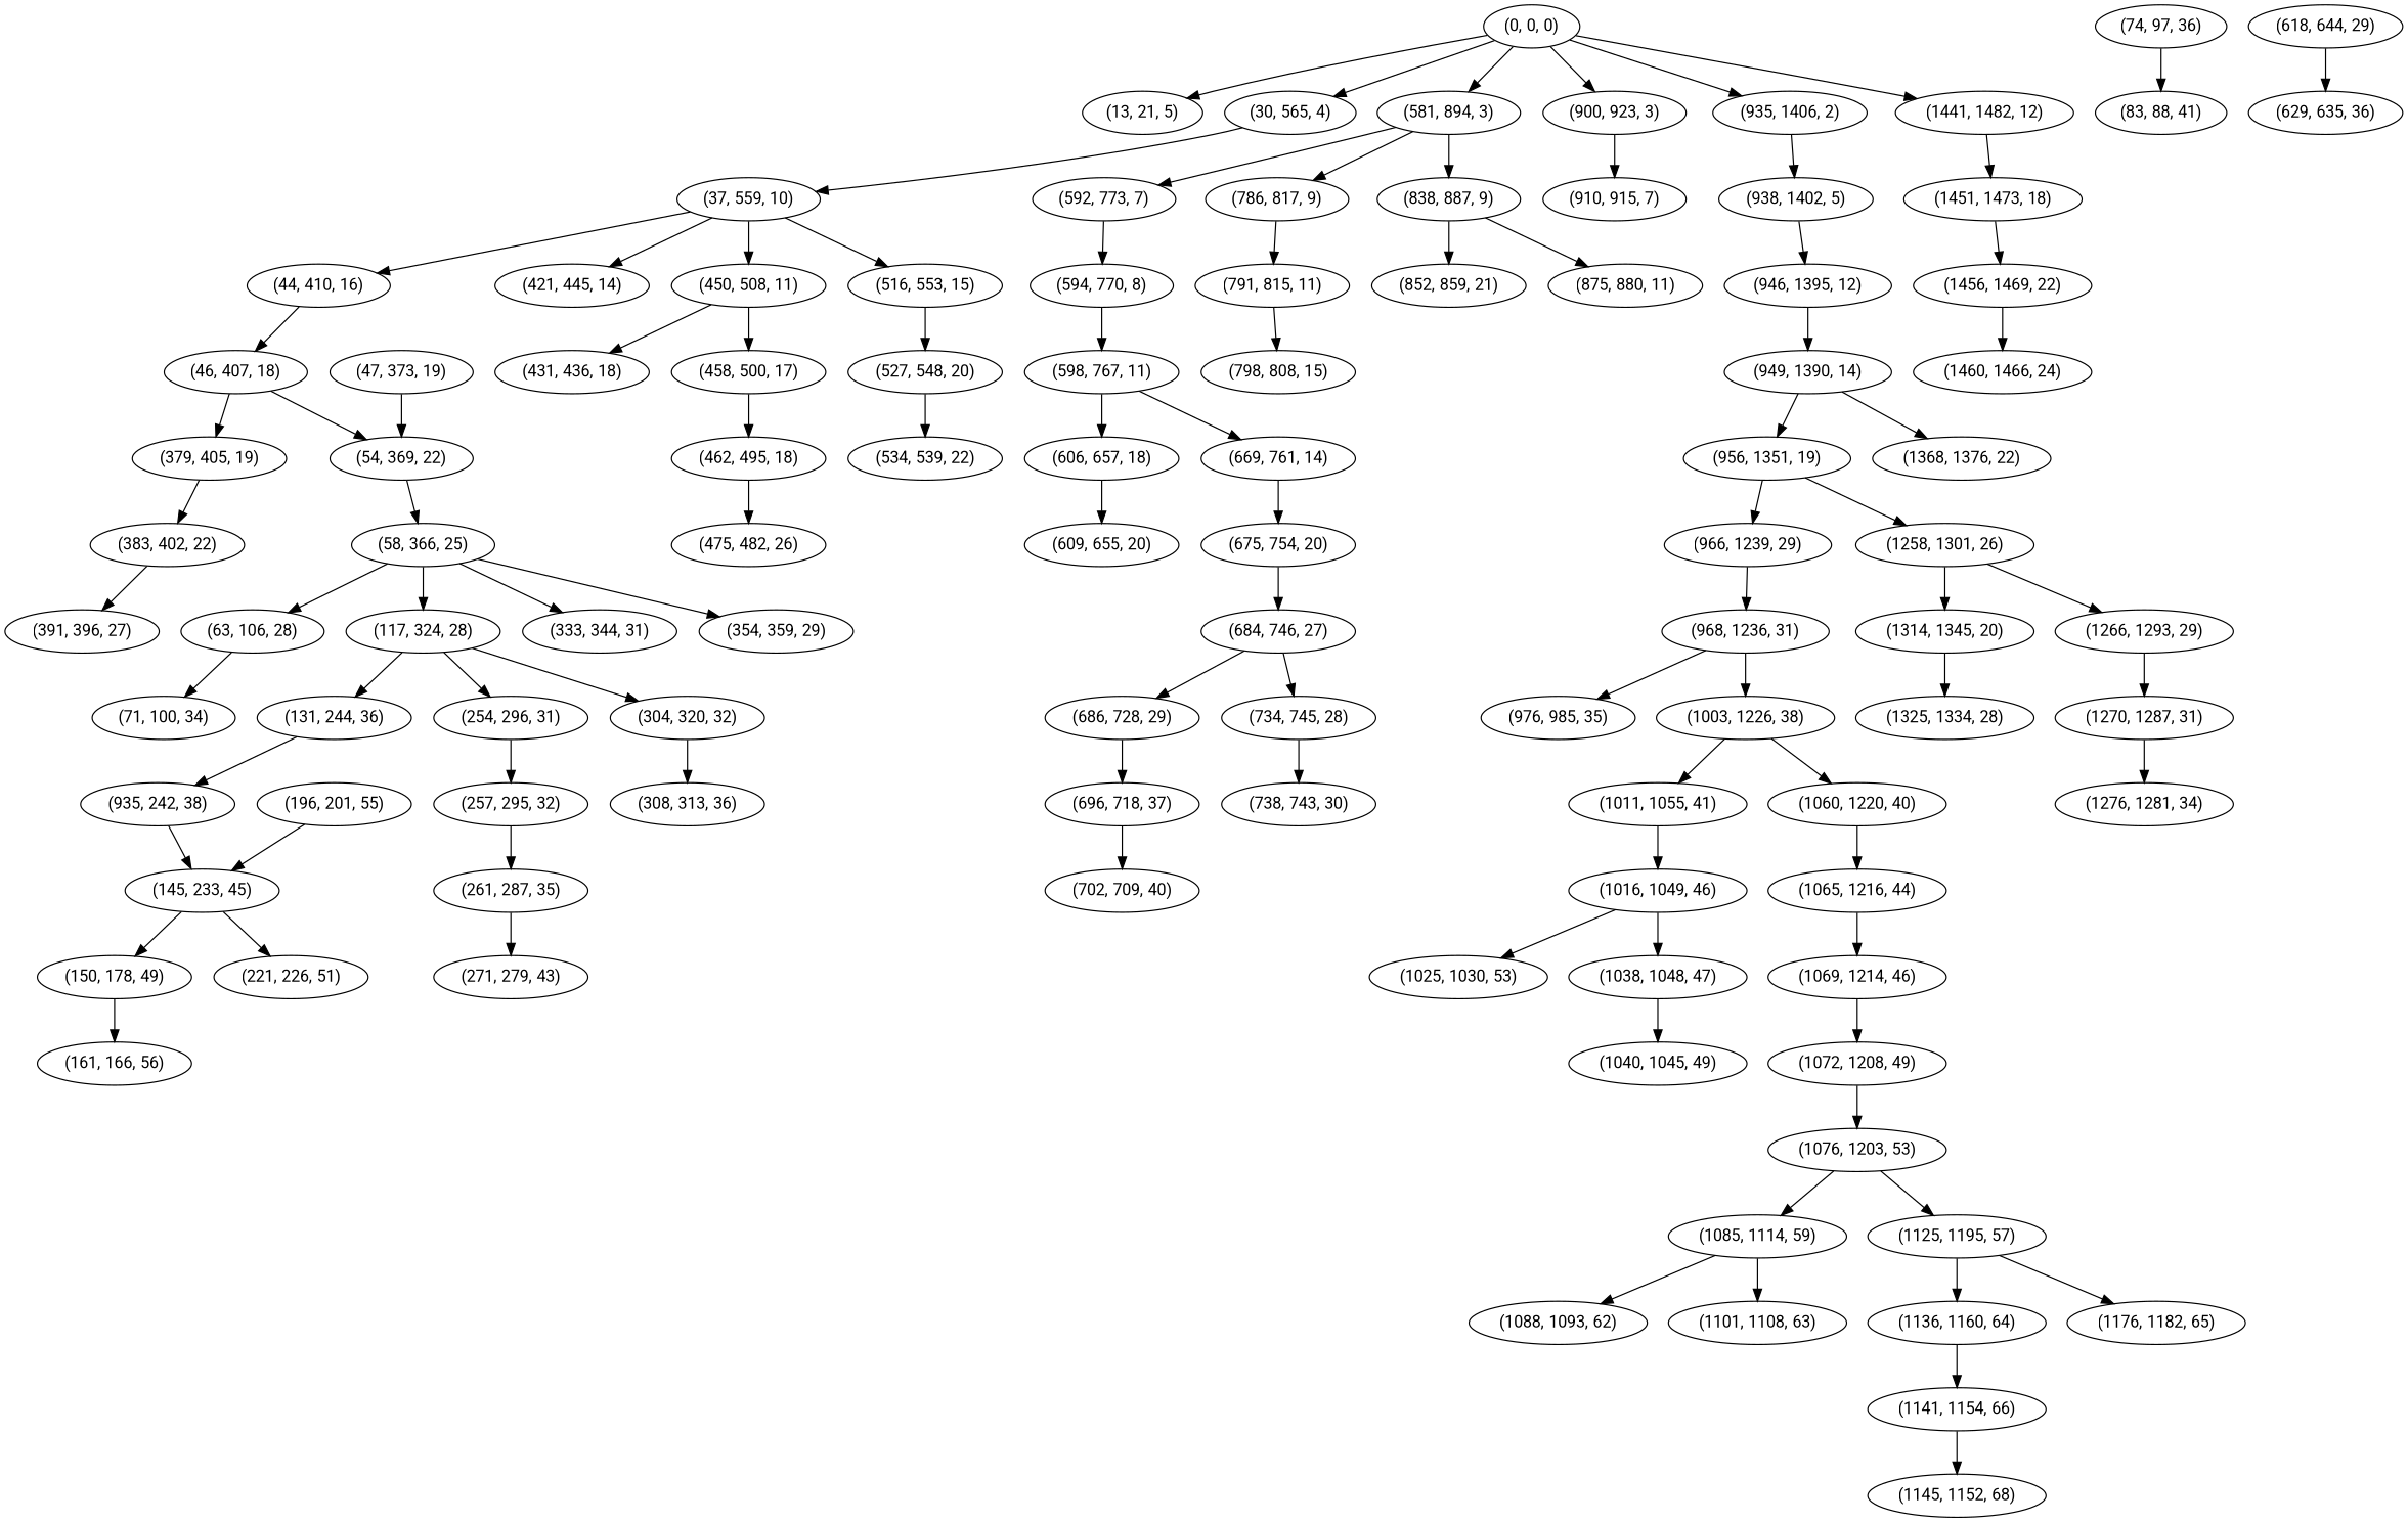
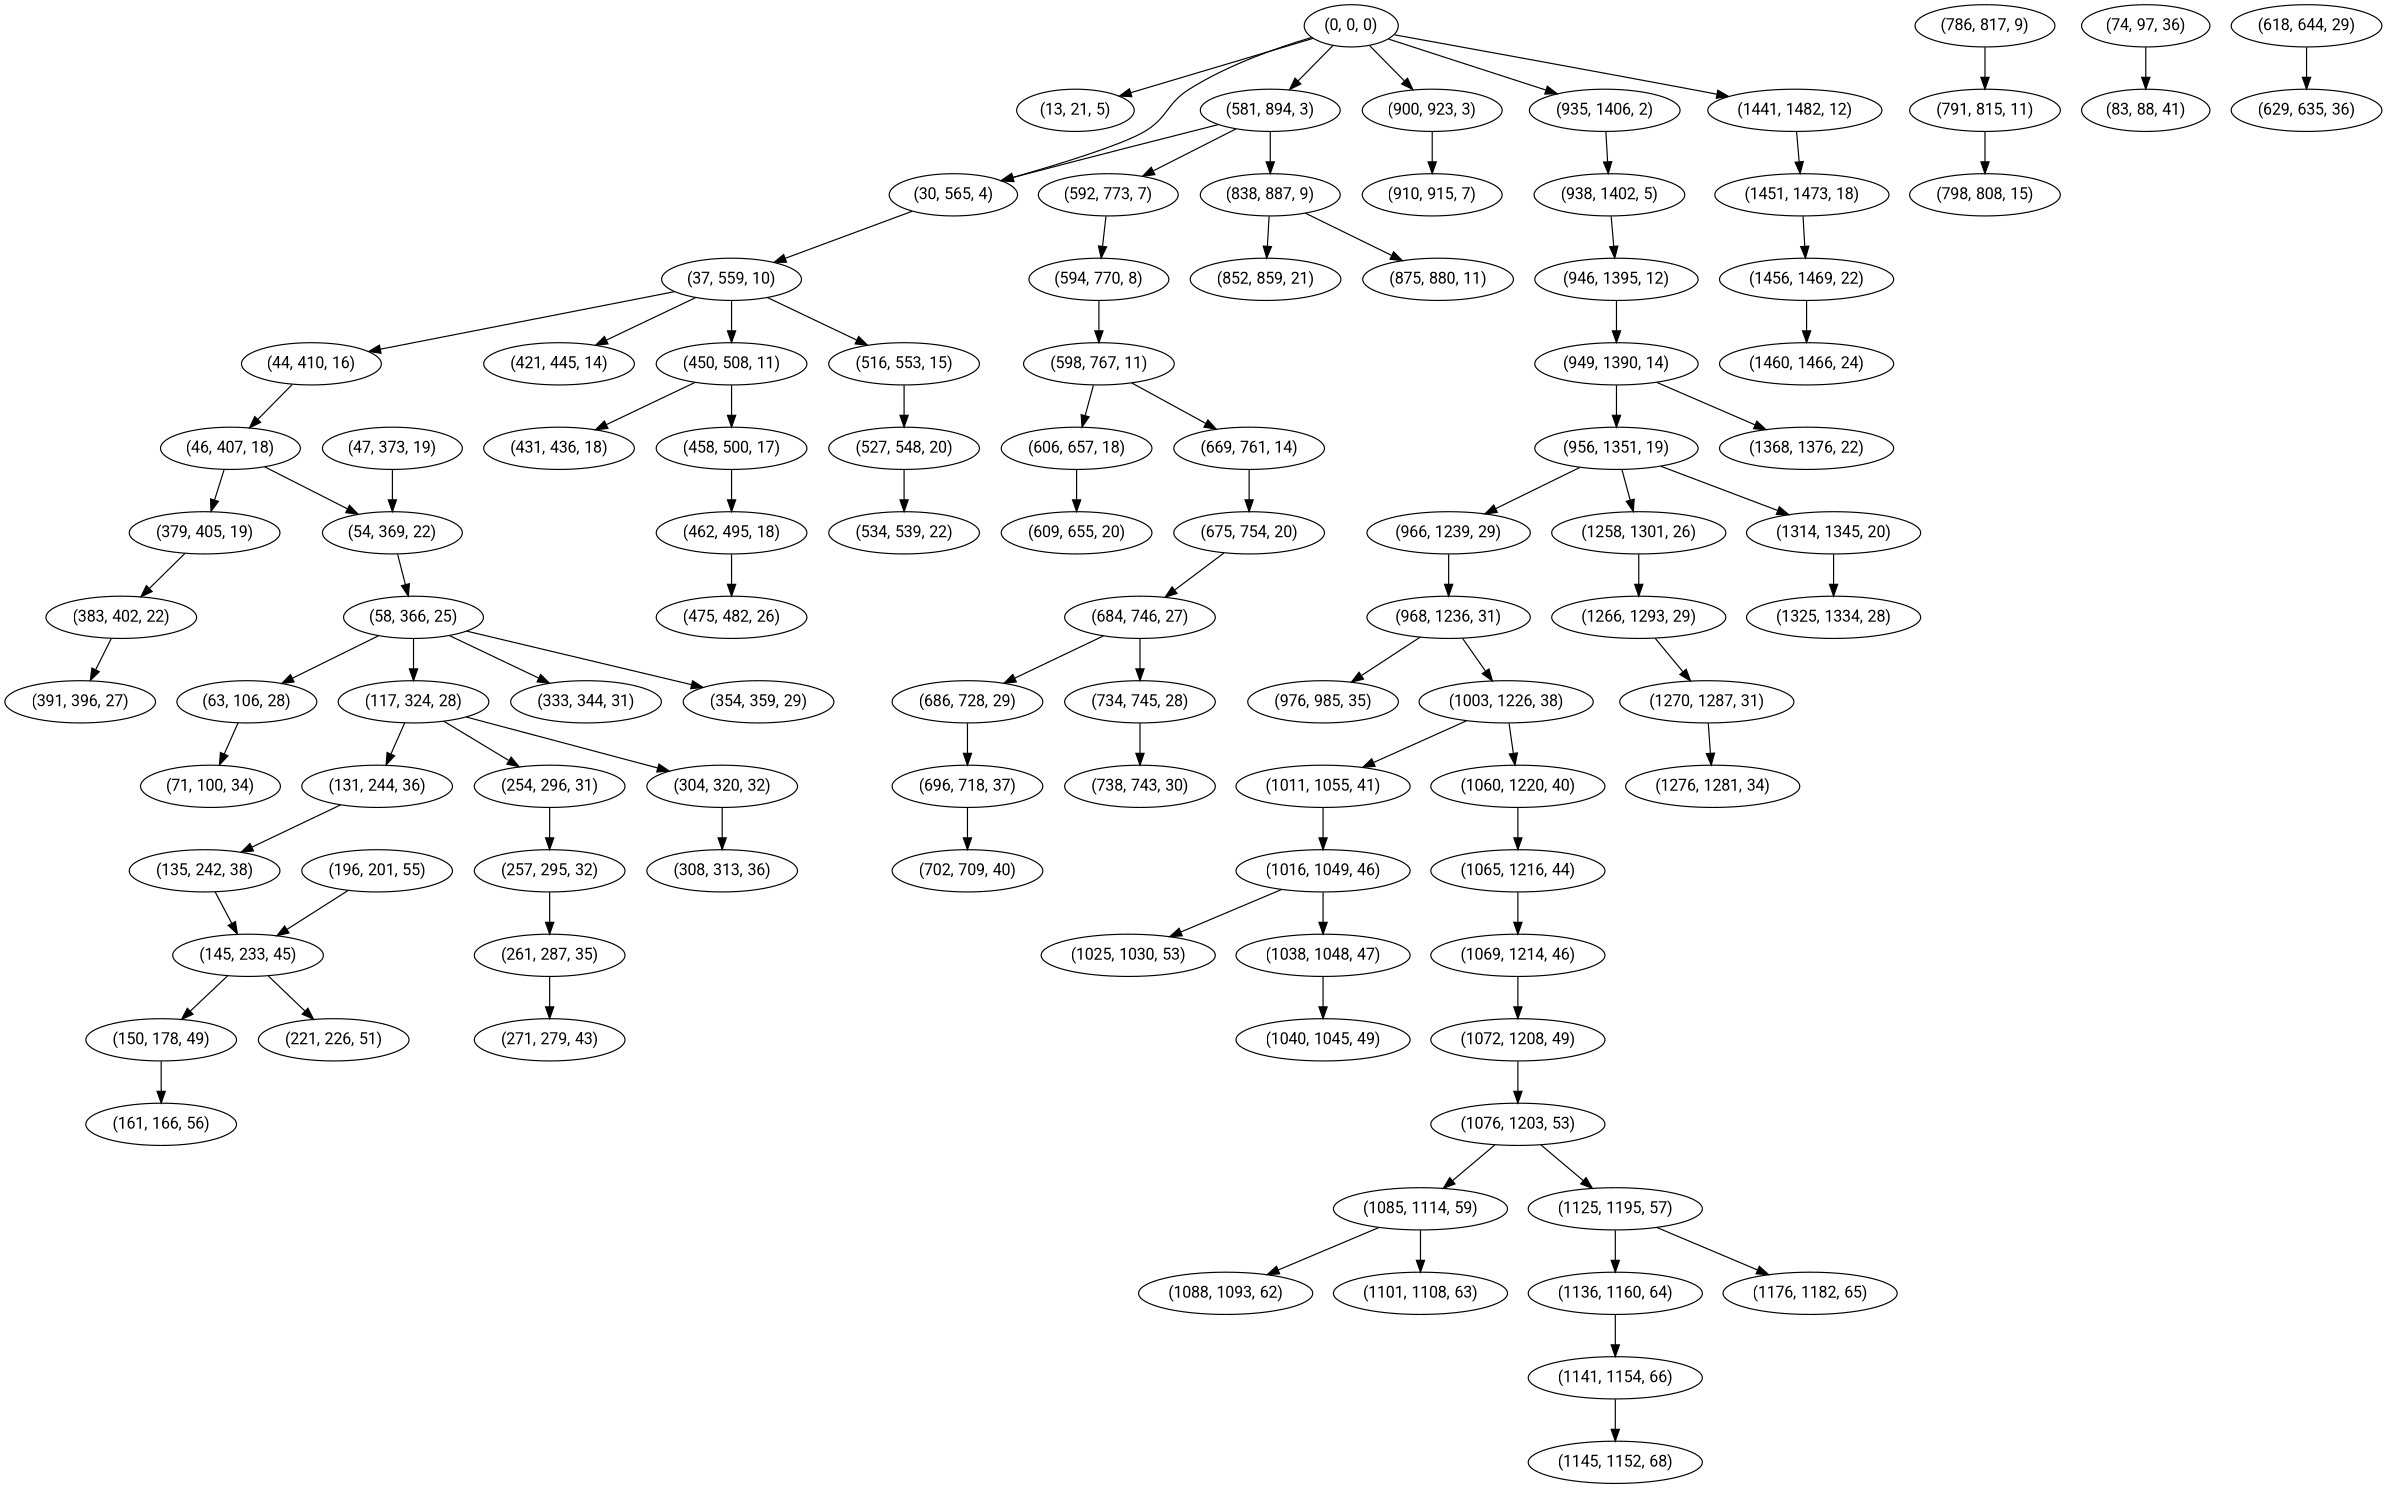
  digraph {
    fontname=Roboto
    node [fontname=Roboto]
    edge [fontname=Roboto]
    "(0, 0, 0)"
    "(13, 21, 5)"
    "(30, 565, 4)"
    "(581, 894, 3)"
    "(900, 923, 3)"
    "(935, 1406, 2)"
    "(1441, 1482, 12)"
    "(37, 559, 10)"
    "(592, 773, 7)"
    "(786, 817, 9)"
    "(838, 887, 9)"
    "(910, 915, 7)"
    "(938, 1402, 5)"
    "(1451, 1473, 18)"
    "(44, 410, 16)"
    "(421, 445, 14)"
    "(450, 508, 11)"
    "(516, 553, 15)"
    "(46, 407, 18)"
    "(431, 436, 18)"
    "(458, 500, 17)"
    "(527, 548, 20)"
    "(379, 405, 19)"
    "(54, 369, 22)"
    "(47, 373, 19)"
    "(383, 402, 22)"
    "(58, 366, 25)"
    "(63, 106, 28)"
    "(117, 324, 28)"
    "(333, 344, 31)"
    "(354, 359, 29)"
    "(71, 100, 34)"
    "(131, 244, 36)"
    "(254, 296, 31)"
    "(304, 320, 32)"
    "(74, 97, 36)"
    "(83, 88, 41)"
-   "(135, 242, 38)" [label="(935, 242, 38)"]
+   "(135, 242, 38)"
    "(257, 295, 32)"
    "(308, 313, 36)"
    "(145, 233, 45)"
    "(150, 178, 49)"
    "(221, 226, 51)"
    "(161, 166, 56)"
    "(196, 201, 55)"
    "(261, 287, 35)"
    "(271, 279, 43)"
    "(391, 396, 27)"
    "(462, 495, 18)"
    "(475, 482, 26)"
    "(534, 539, 22)"
    "(594, 770, 8)"
    "(791, 815, 11)"
    "(852, 859, 21)"
    "(875, 880, 11)"
    "(598, 767, 11)"
    "(606, 657, 18)"
    "(669, 761, 14)"
    "(609, 655, 20)"
    "(675, 754, 20)"
    "(618, 644, 29)"
    "(629, 635, 36)"
    "(684, 746, 27)"
    "(686, 728, 29)"
    "(734, 745, 28)"
    "(696, 718, 37)"
    "(738, 743, 30)"
    "(702, 709, 40)"
    "(798, 808, 15)"
    "(946, 1395, 12)"
    "(949, 1390, 14)"
    "(956, 1351, 19)"
    "(1368, 1376, 22)"
    "(966, 1239, 29)"
    "(1258, 1301, 26)"
    "(1314, 1345, 20)"
    "(968, 1236, 31)"
    "(1266, 1293, 29)"
    "(1325, 1334, 28)"
    "(976, 985, 35)"
    "(1003, 1226, 38)"
    "(1011, 1055, 41)"
    "(1060, 1220, 40)"
    "(1016, 1049, 46)"
    "(1065, 1216, 44)"
    "(1025, 1030, 53)"
    "(1038, 1048, 47)"
    "(1040, 1045, 49)"
    "(1069, 1214, 46)"
    "(1072, 1208, 49)"
    "(1076, 1203, 53)"
    "(1085, 1114, 59)"
    n93 [label="(1125, 1195, 57)"]
    "(1088, 1093, 62)"
    "(1101, 1108, 63)"
    "(1136, 1160, 64)"
    "(1176, 1182, 65)"
    "(1141, 1154, 66)"
    "(1145, 1152, 68)"
    "(1270, 1287, 31)"
    "(1276, 1281, 34)"
    "(1456, 1469, 22)"
    "(1460, 1466, 24)"
    "(0, 0, 0)" -> "(13, 21, 5)"
    "(0, 0, 0)" -> "(30, 565, 4)"
    "(0, 0, 0)" -> "(581, 894, 3)"
    "(0, 0, 0)" -> "(900, 923, 3)"
    "(0, 0, 0)" -> "(935, 1406, 2)"
    "(0, 0, 0)" -> "(1441, 1482, 12)"
    "(30, 565, 4)" -> "(37, 559, 10)"
    "(581, 894, 3)" -> "(592, 773, 7)"
-   "(581, 894, 3)" -> "(786, 817, 9)"
+   "(581, 894, 3)" -> "(30, 565, 4)"
    "(581, 894, 3)" -> "(838, 887, 9)"
    "(900, 923, 3)" -> "(910, 915, 7)"
    "(935, 1406, 2)" -> "(938, 1402, 5)"
    "(1441, 1482, 12)" -> "(1451, 1473, 18)"
    "(37, 559, 10)" -> "(44, 410, 16)"
    "(37, 559, 10)" -> "(421, 445, 14)"
    "(37, 559, 10)" -> "(450, 508, 11)"
    "(37, 559, 10)" -> "(516, 553, 15)"
    "(592, 773, 7)" -> "(594, 770, 8)"
    "(786, 817, 9)" -> "(791, 815, 11)"
    "(838, 887, 9)" -> "(852, 859, 21)"
    "(838, 887, 9)" -> "(875, 880, 11)"
    "(938, 1402, 5)" -> "(946, 1395, 12)"
    "(1451, 1473, 18)" -> "(1456, 1469, 22)"
    "(44, 410, 16)" -> "(46, 407, 18)"
    "(450, 508, 11)" -> "(431, 436, 18)"
    "(450, 508, 11)" -> "(458, 500, 17)"
    "(516, 553, 15)" -> "(527, 548, 20)"
    "(46, 407, 18)" -> "(379, 405, 19)"
    "(46, 407, 18)" -> "(54, 369, 22)"
    "(458, 500, 17)" -> "(462, 495, 18)"
    "(527, 548, 20)" -> "(534, 539, 22)"
    "(379, 405, 19)" -> "(383, 402, 22)"
    "(54, 369, 22)" -> "(58, 366, 25)"
    "(47, 373, 19)" -> "(54, 369, 22)"
    "(383, 402, 22)" -> "(391, 396, 27)"
    "(58, 366, 25)" -> "(63, 106, 28)"
    "(58, 366, 25)" -> "(117, 324, 28)"
    "(58, 366, 25)" -> "(333, 344, 31)"
    "(58, 366, 25)" -> "(354, 359, 29)"
    "(63, 106, 28)" -> "(71, 100, 34)"
    "(117, 324, 28)" -> "(131, 244, 36)"
    "(117, 324, 28)" -> "(254, 296, 31)"
    "(117, 324, 28)" -> "(304, 320, 32)"
    "(131, 244, 36)" -> "(135, 242, 38)"
    "(254, 296, 31)" -> "(257, 295, 32)"
    "(304, 320, 32)" -> "(308, 313, 36)"
    "(74, 97, 36)" -> "(83, 88, 41)"
    "(135, 242, 38)" -> "(145, 233, 45)"
    "(257, 295, 32)" -> "(261, 287, 35)"
    "(145, 233, 45)" -> "(150, 178, 49)"
    "(145, 233, 45)" -> "(221, 226, 51)"
    "(150, 178, 49)" -> "(161, 166, 56)"
    "(196, 201, 55)" -> "(145, 233, 45)"
    "(261, 287, 35)" -> "(271, 279, 43)"
    "(462, 495, 18)" -> "(475, 482, 26)"
    "(594, 770, 8)" -> "(598, 767, 11)"
    "(791, 815, 11)" -> "(798, 808, 15)"
    "(598, 767, 11)" -> "(606, 657, 18)"
    "(598, 767, 11)" -> "(669, 761, 14)"
    "(606, 657, 18)" -> "(609, 655, 20)"
    "(669, 761, 14)" -> "(675, 754, 20)"
    "(675, 754, 20)" -> "(684, 746, 27)"
    "(618, 644, 29)" -> "(629, 635, 36)"
    "(684, 746, 27)" -> "(686, 728, 29)"
    "(684, 746, 27)" -> "(734, 745, 28)"
    "(686, 728, 29)" -> "(696, 718, 37)"
    "(734, 745, 28)" -> "(738, 743, 30)"
    "(696, 718, 37)" -> "(702, 709, 40)"
    "(946, 1395, 12)" -> "(949, 1390, 14)"
    "(949, 1390, 14)" -> "(956, 1351, 19)"
    "(949, 1390, 14)" -> "(1368, 1376, 22)"
    "(956, 1351, 19)" -> "(966, 1239, 29)"
    "(956, 1351, 19)" -> "(1258, 1301, 26)"
-   "(1258, 1301, 26)" -> "(1314, 1345, 20)"
+   "(956, 1351, 19)" -> "(1314, 1345, 20)"
    "(966, 1239, 29)" -> "(968, 1236, 31)"
    "(1258, 1301, 26)" -> "(1266, 1293, 29)"
    "(1314, 1345, 20)" -> "(1325, 1334, 28)"
    "(968, 1236, 31)" -> "(976, 985, 35)"
    "(968, 1236, 31)" -> "(1003, 1226, 38)"
    "(1266, 1293, 29)" -> "(1270, 1287, 31)"
    "(1003, 1226, 38)" -> "(1011, 1055, 41)"
    "(1003, 1226, 38)" -> "(1060, 1220, 40)"
    "(1011, 1055, 41)" -> "(1016, 1049, 46)"
    "(1060, 1220, 40)" -> "(1065, 1216, 44)"
    "(1016, 1049, 46)" -> "(1025, 1030, 53)"
    "(1016, 1049, 46)" -> "(1038, 1048, 47)"
    "(1065, 1216, 44)" -> "(1069, 1214, 46)"
    "(1038, 1048, 47)" -> "(1040, 1045, 49)"
    "(1069, 1214, 46)" -> "(1072, 1208, 49)"
    "(1072, 1208, 49)" -> "(1076, 1203, 53)"
    "(1076, 1203, 53)" -> "(1085, 1114, 59)"
    "(1076, 1203, 53)" -> n93
    "(1085, 1114, 59)" -> "(1088, 1093, 62)"
    "(1085, 1114, 59)" -> "(1101, 1108, 63)"
    n93 -> "(1136, 1160, 64)"
    n93 -> "(1176, 1182, 65)"
    "(1136, 1160, 64)" -> "(1141, 1154, 66)"
    "(1141, 1154, 66)" -> "(1145, 1152, 68)"
    "(1270, 1287, 31)" -> "(1276, 1281, 34)"
    "(1456, 1469, 22)" -> "(1460, 1466, 24)"
  }
